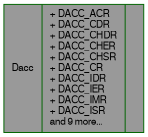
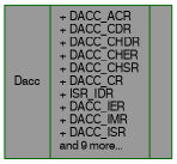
  digraph {
    rankdir=LR
-   n1 [color=darkgreen fillcolor=grey60 fontcolor=black fontname=FreeSans fontsize=10 height=0.2 label="{Dacc\n|+ DACC_ACR\l+ DACC_CDR\l+ DACC_CHDR\l+ DACC_CHER\l+ DACC_CHSR\l+ DACC_CR\l+ DACC_IDR\l+ DACC_IER\l+ DACC_IMR\l+ DACC_ISR\land 9 more...\l|}" shape=record style=filled width=0.4]
+   n1 [color=darkgreen fillcolor=grey60 fontcolor=black fontname=FreeSans fontsize=10 height=0.2 label="{Dacc\n|+ DACC_ACR\l+ DACC_CDR\l+ DACC_CHDR\l+ DACC_CHER\l+ DACC_CHSR\l+ DACC_CR\l+ ISR_IDR\l+ DACC_IER\l+ DACC_IMR\l+ DACC_ISR\land 9 more...\l|}" shape=record style=filled width=0.4]
  }
